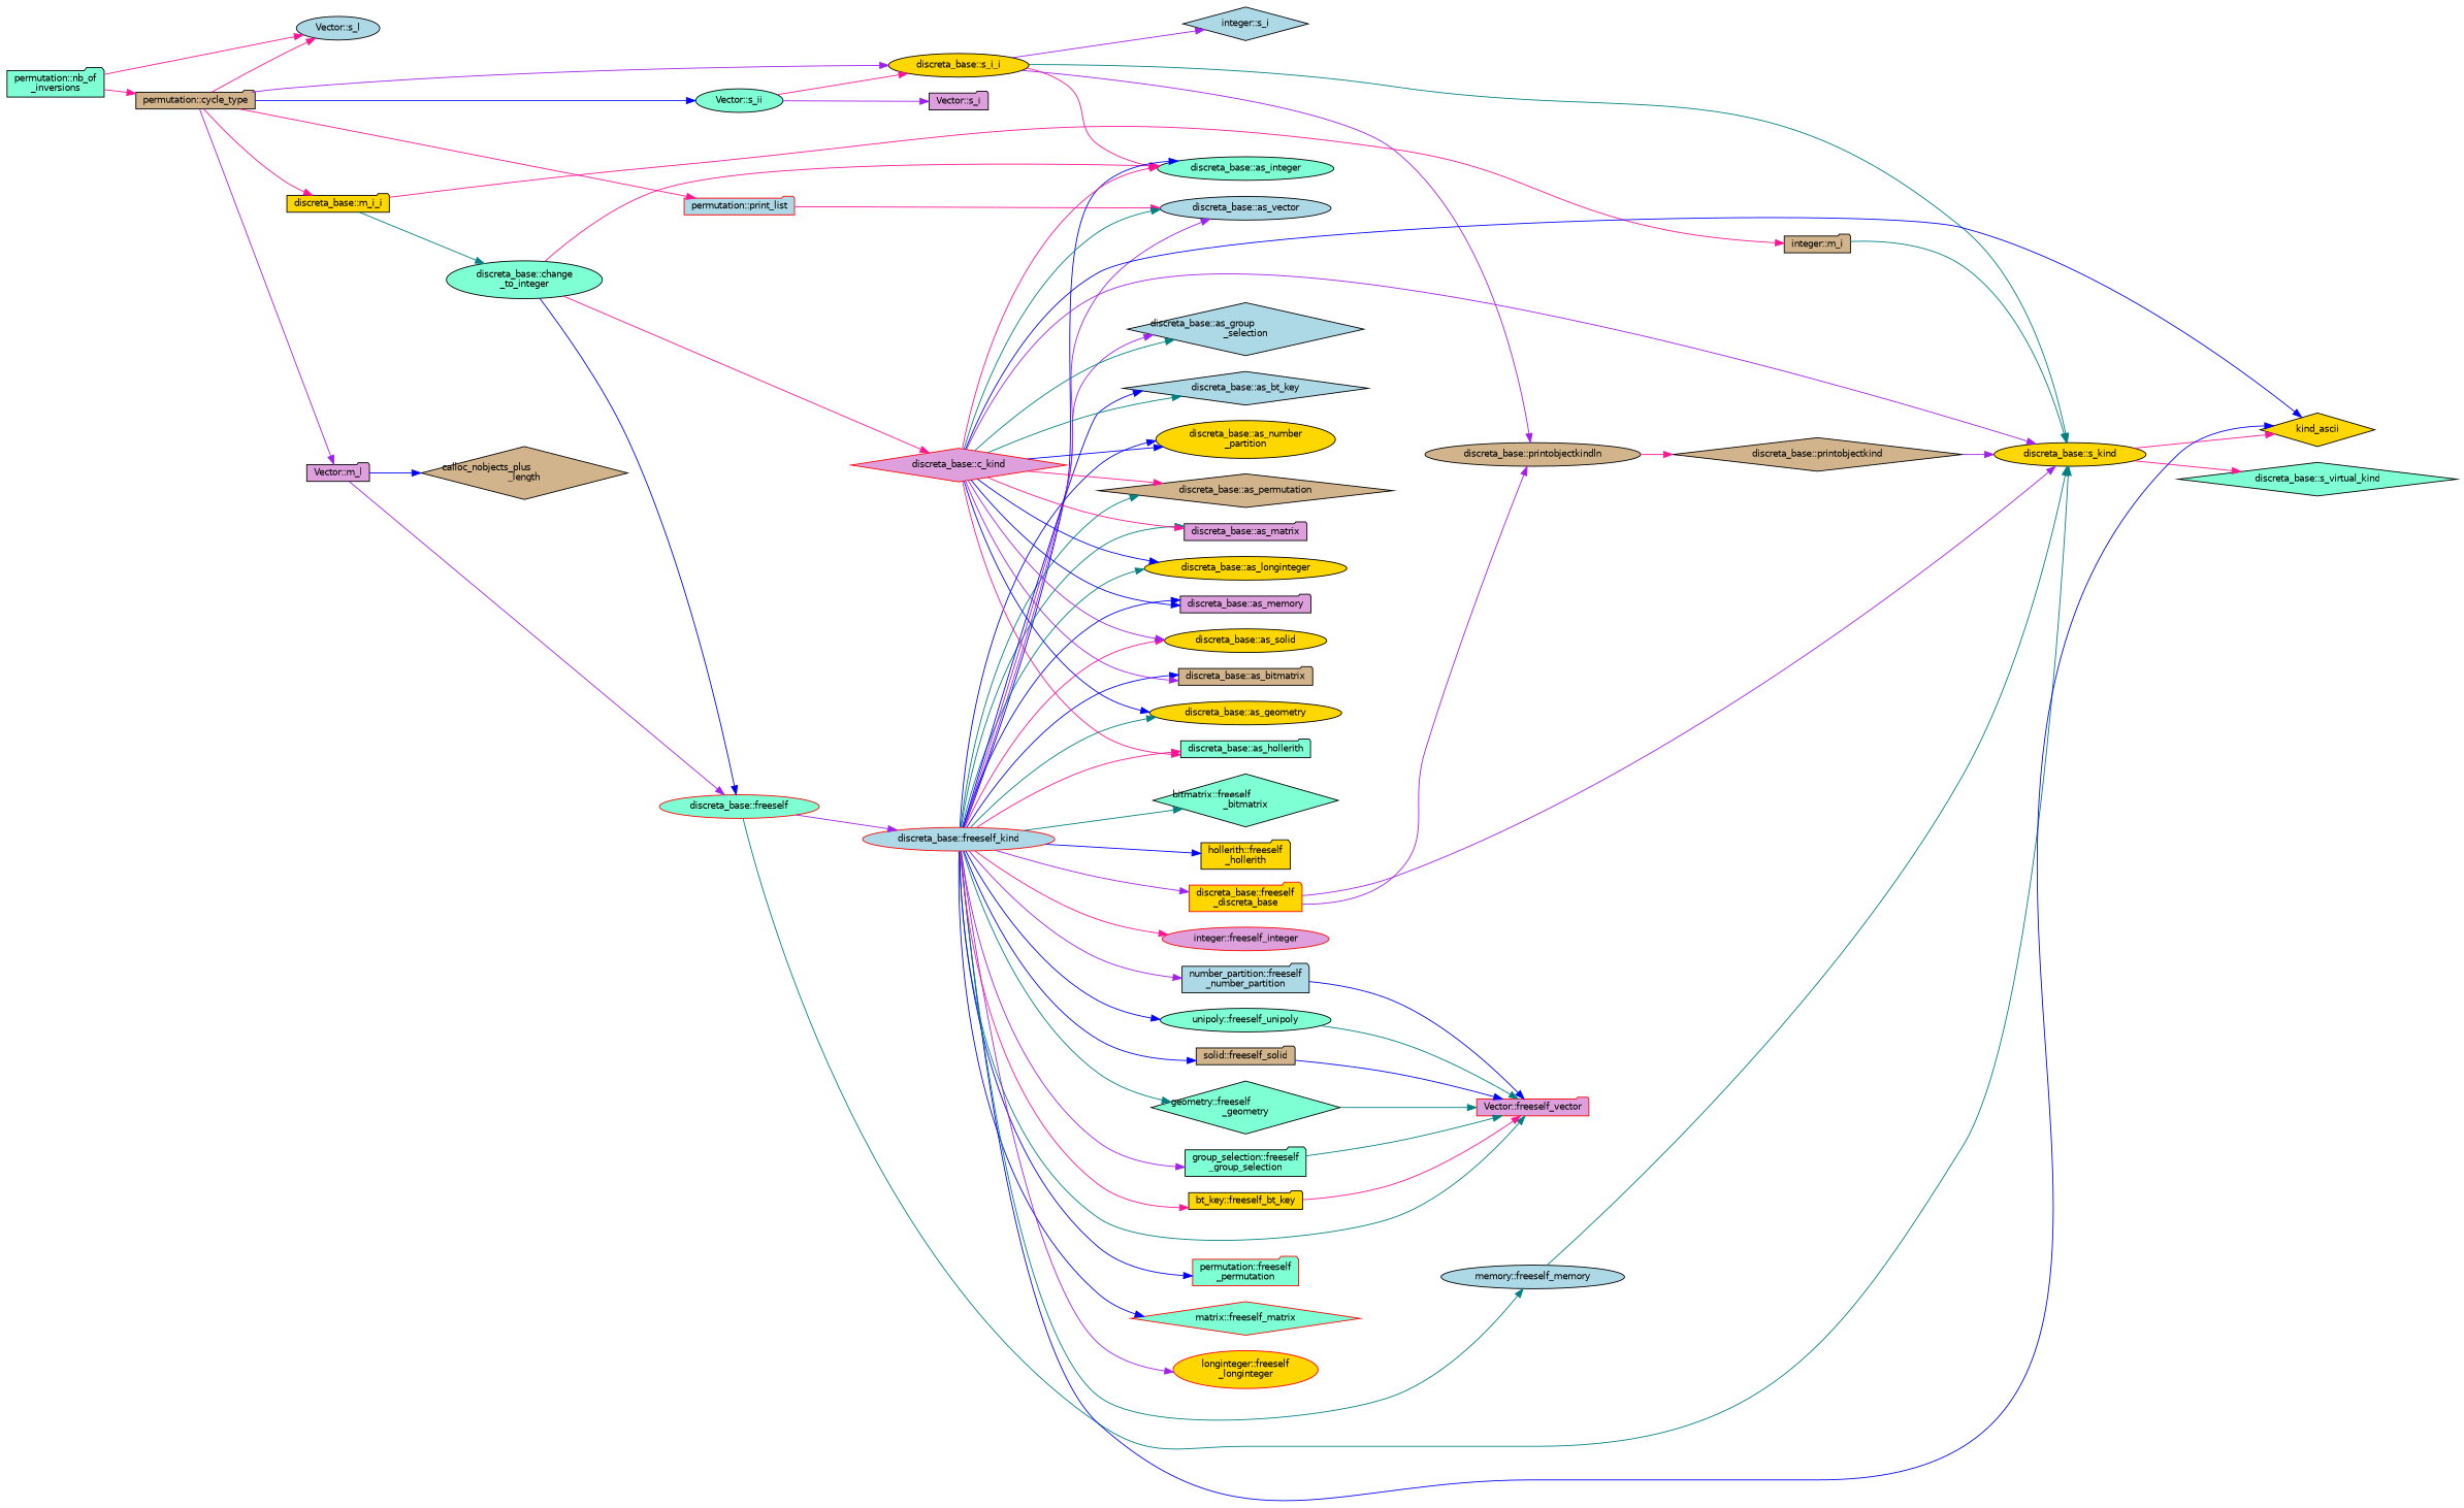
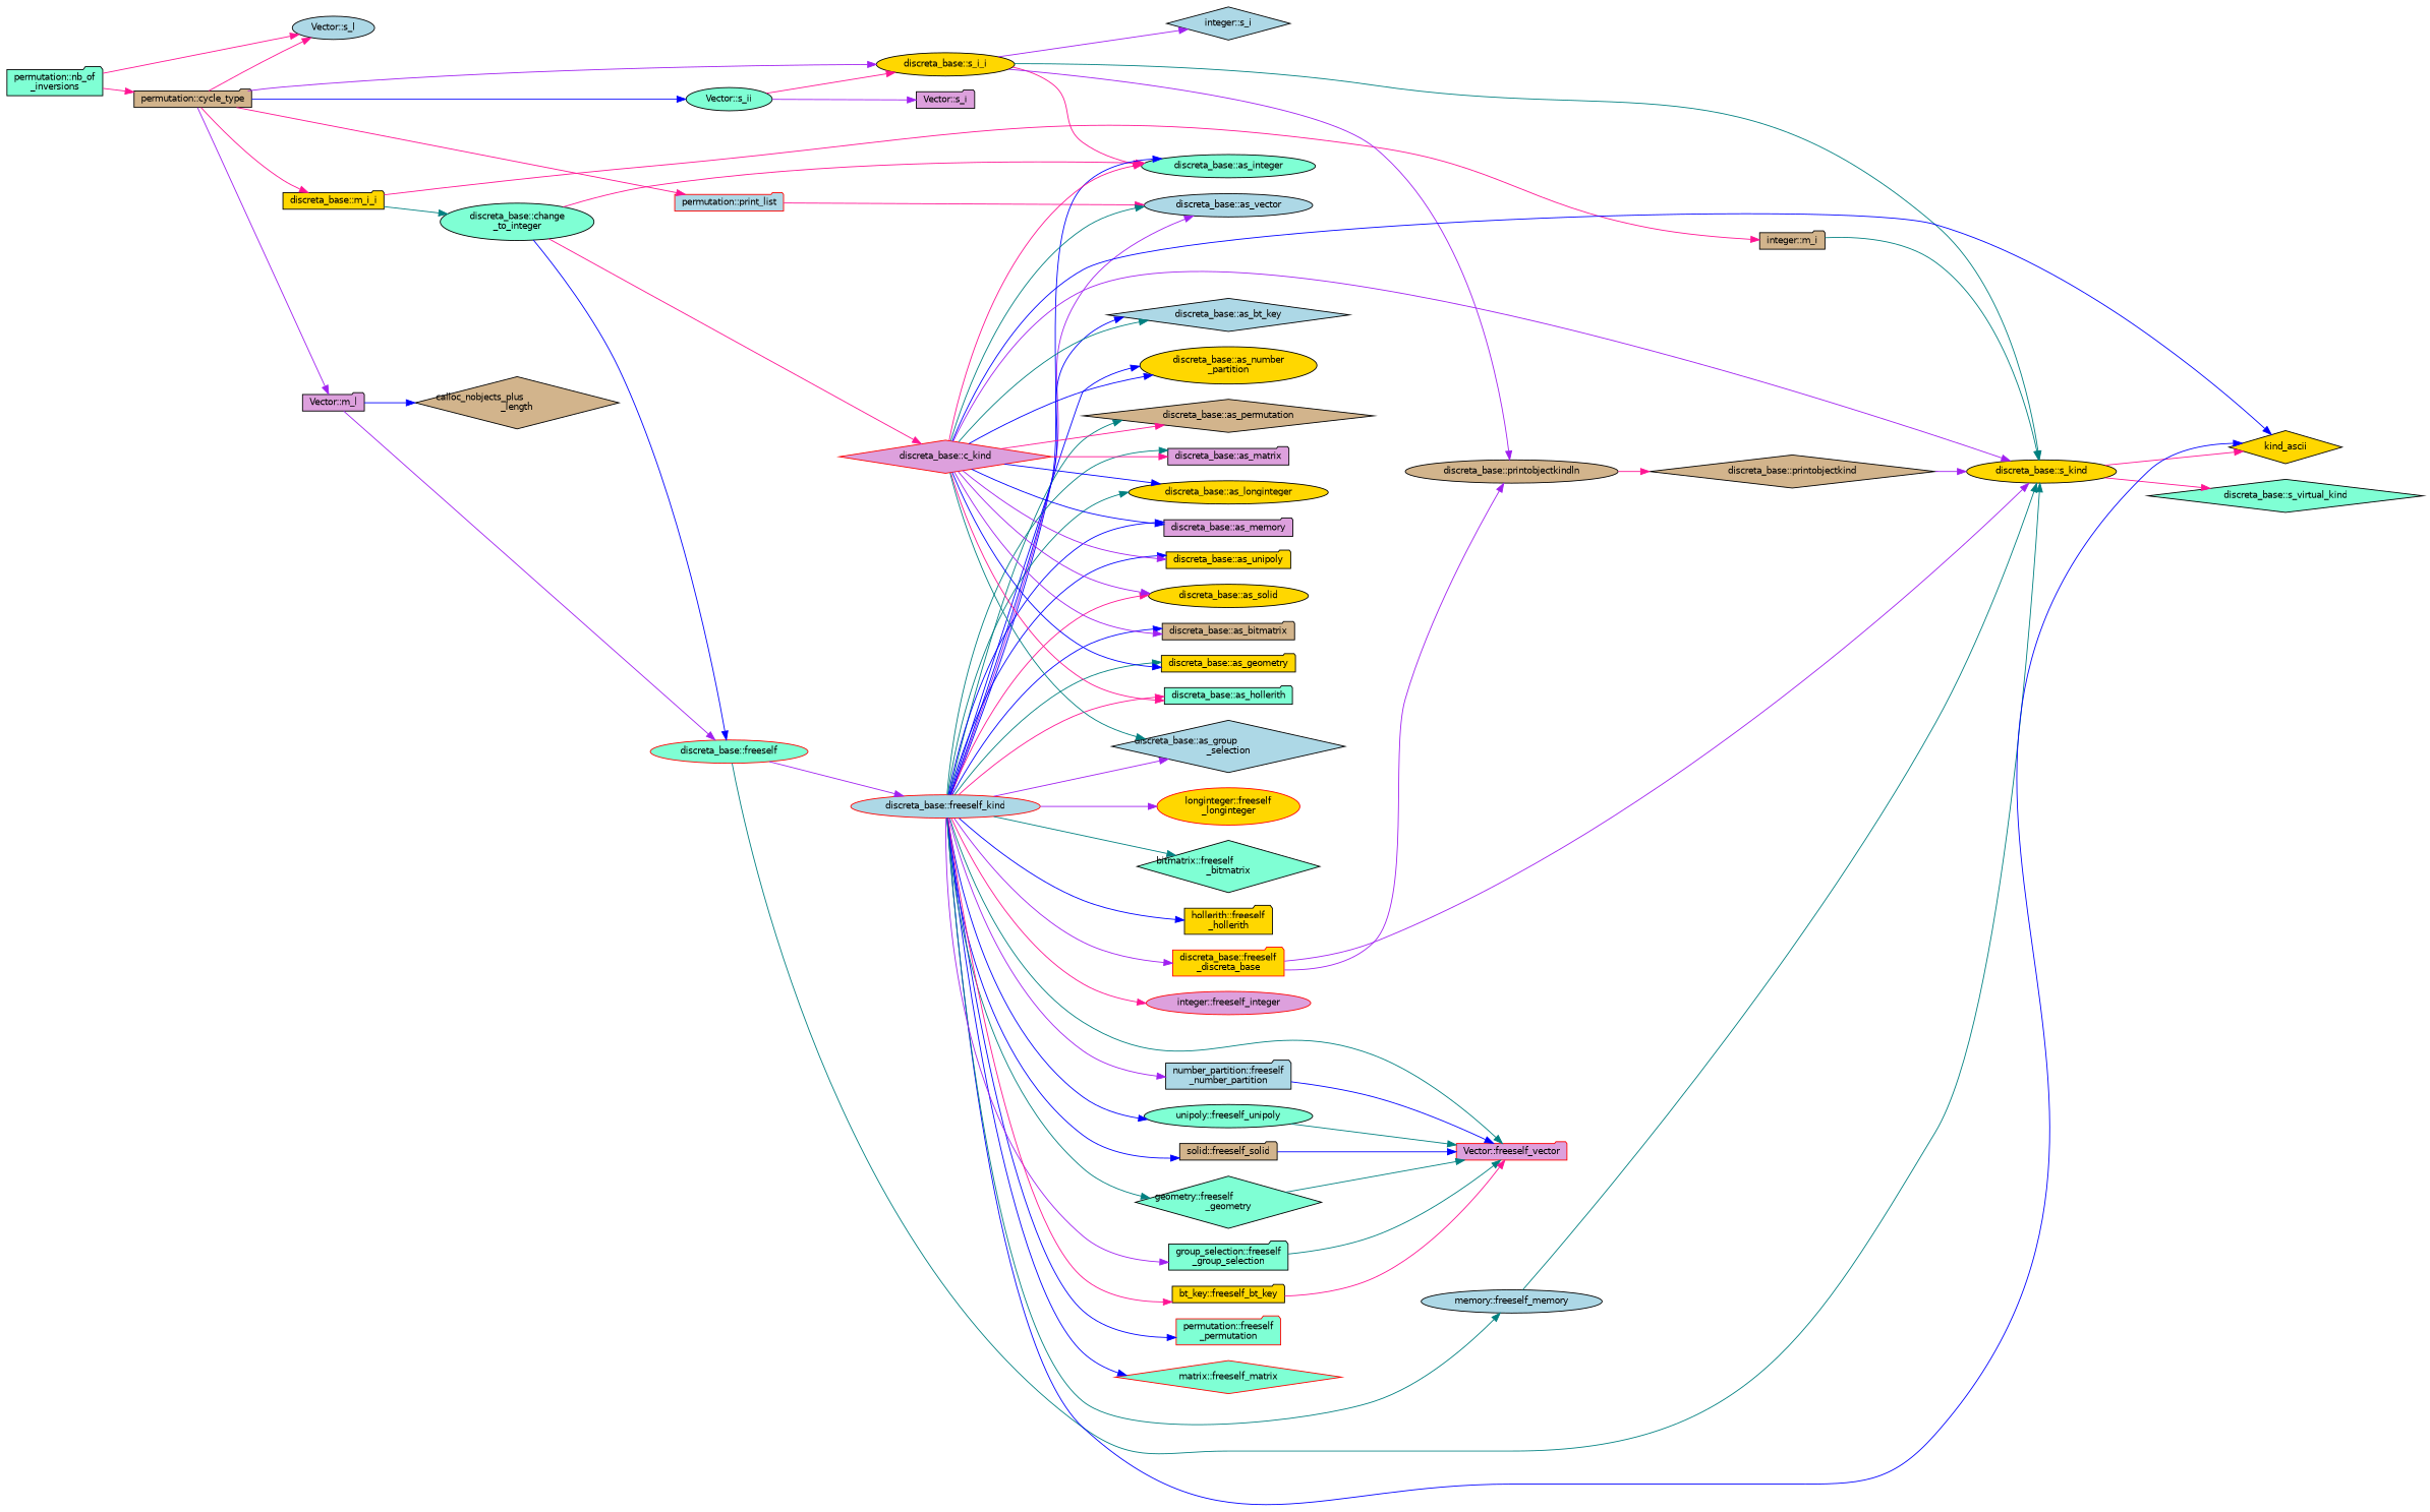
  digraph {
    rankdir=LR
    node [color=black fillcolor=aquamarine fontname=Helvetica fontsize=10 shape=folder style=filled]
    edge [color=deeppink fontname=Helvetica fontsize=10 labelfontname=Helvetica labelfontsize=10 style=solid]
    n1 [fontcolor=black height=0.2 label="permutation::nb_of\l_inversions" width=0.4]
    n2 [fillcolor=lightblue height=0.2 label="Vector::s_l" shape=ellipse width=0.4]
    n3 [fillcolor=tan height=0.2 label="permutation::cycle_type" width=0.4]
    n4 [fillcolor=plum height=0.2 label="Vector::m_l" width=0.4]
    n5 [fillcolor=gold height=0.2 label="discreta_base::m_i_i" width=0.4]
    n6 [fillcolor=gold height=0.2 label="discreta_base::s_i_i" shape=ellipse width=0.4]
    n7 [height=0.2 label="Vector::s_ii" shape=ellipse width=0.4]
    n8 [color=red fillcolor=lightblue height=0.2 label="permutation::print_list" width=0.4]
    n9 [color=red height=0.2 label="discreta_base::freeself" shape=ellipse width=0.4]
    n10 [fillcolor=tan height=0.2 label="calloc_nobjects_plus\l_length" shape=diamond width=0.4]
    n11 [height=0.2 label="discreta_base::change\l_to_integer" shape=ellipse width=0.4]
    n12 [fillcolor=tan height=0.2 label="integer::m_i" width=0.4]
    n13 [fillcolor=gold height=0.2 label="discreta_base::s_kind" shape=ellipse width=0.4]
    n14 [height=0.2 label="discreta_base::as_integer" shape=ellipse width=0.4]
    n15 [fillcolor=tan height=0.2 label="discreta_base::printobjectkindln" shape=ellipse width=0.4]
    n16 [fillcolor=lightblue height=0.2 label="integer::s_i" shape=diamond width=0.4]
    n17 [fillcolor=plum height=0.2 label="Vector::s_i" width=0.4]
    n18 [fillcolor=lightblue height=0.2 label="discreta_base::as_vector" shape=ellipse width=0.4]
    n19 [color=red fillcolor=lightblue height=0.2 label="discreta_base::freeself_kind" shape=ellipse width=0.4]
    n20 [color=red fillcolor=gold height=0.2 label="discreta_base::freeself\l_discreta_base" width=0.4]
    n21 [fillcolor=gold height=0.2 label=kind_ascii shape=diamond width=0.4]
    n22 [color=red fillcolor=plum height=0.2 label="integer::freeself_integer" shape=ellipse width=0.4]
    n23 [color=red fillcolor=plum height=0.2 label="Vector::freeself_vector" width=0.4]
    n24 [fillcolor=gold height=0.2 label="discreta_base::as_number\l_partition" shape=ellipse width=0.4]
    n25 [fillcolor=lightblue height=0.2 label="number_partition::freeself\l_number_partition" width=0.4]
    n26 [fillcolor=tan height=0.2 label="discreta_base::as_permutation" shape=diamond width=0.4]
    n27 [color=red height=0.2 label="permutation::freeself\l_permutation" width=0.4]
    n28 [fillcolor=plum height=0.2 label="discreta_base::as_matrix" width=0.4]
    n29 [color=red height=0.2 label="matrix::freeself_matrix" shape=diamond width=0.4]
    n30 [fillcolor=gold height=0.2 label="discreta_base::as_longinteger" shape=ellipse width=0.4]
    n31 [color=red fillcolor=gold height=0.2 label="longinteger::freeself\l_longinteger" shape=ellipse width=0.4]
    n32 [fillcolor=plum height=0.2 label="discreta_base::as_memory" width=0.4]
    n33 [fillcolor=lightblue height=0.2 label="memory::freeself_memory" shape=ellipse width=0.4]
+   n34 [fillcolor=gold height=0.2 label="discreta_base::as_unipoly" width=0.4]
    n35 [height=0.2 label="unipoly::freeself_unipoly" shape=ellipse width=0.4]
    n36 [fillcolor=gold height=0.2 label="discreta_base::as_solid" shape=ellipse width=0.4]
    n37 [fillcolor=tan height=0.2 label="solid::freeself_solid" width=0.4]
    n38 [fillcolor=tan height=0.2 label="discreta_base::as_bitmatrix" width=0.4]
    n39 [height=0.2 label="bitmatrix::freeself\l_bitmatrix" shape=diamond width=0.4]
-   n40 [fillcolor=gold height=0.2 label="discreta_base::as_geometry" shape=ellipse width=0.4]
+   n40 [fillcolor=gold height=0.2 label="discreta_base::as_geometry" width=0.4]
    n41 [height=0.2 label="geometry::freeself\l_geometry" shape=diamond width=0.4]
    n42 [height=0.2 label="discreta_base::as_hollerith" width=0.4]
    n43 [fillcolor=gold height=0.2 label="hollerith::freeself\l_hollerith" width=0.4]
    n44 [fillcolor=lightblue height=0.2 label="discreta_base::as_group\l_selection" shape=diamond width=0.4]
    n45 [height=0.2 label="group_selection::freeself\l_group_selection" width=0.4]
    n46 [fillcolor=lightblue height=0.2 label="discreta_base::as_bt_key" shape=diamond width=0.4]
    n47 [fillcolor=gold height=0.2 label="bt_key::freeself_bt_key" width=0.4]
    n48 [height=0.2 label="discreta_base::s_virtual_kind" shape=diamond width=0.4]
    n49 [fillcolor=tan height=0.2 label="discreta_base::printobjectkind" shape=diamond width=0.4]
    n50 [color=red fillcolor=plum height=0.2 label="discreta_base::c_kind" shape=diamond width=0.4]
    n1 -> n2
    n1 -> n3
    n3 -> n2
    n3 -> n4 [color=purple]
    n3 -> n5
    n3 -> n6 [color=purple]
    n3 -> n7 [color=blue]
    n3 -> n8
    n4 -> n9 [color=purple]
    n4 -> n10 [color=blue]
    n5 -> n11 [color=teal]
    n5 -> n12
    n6 -> n13 [color=teal]
    n6 -> n14
    n6 -> n15 [color=purple]
    n6 -> n16 [color=purple]
    n7 -> n6
    n7 -> n17 [color=purple]
    n8 -> n18
    n9 -> n13 [color=teal]
    n9 -> n19 [color=purple]
    n11 -> n9 [color=blue]
    n11 -> n14
    n11 -> n50
    n12 -> n13 [color=teal]
    n13 -> n21
    n13 -> n48
    n15 -> n49
    n19 -> n14 [color=blue]
    n19 -> n18 [color=purple]
    n19 -> n20 [color=purple]
    n19 -> n21 [color=blue]
    n19 -> n22
    n19 -> n23 [color=teal]
    n19 -> n24 [color=blue]
    n19 -> n25 [color=purple]
    n19 -> n26 [color=teal]
    n19 -> n27 [color=blue]
    n19 -> n28 [color=teal]
    n19 -> n29 [color=blue]
    n19 -> n30 [color=teal]
    n19 -> n31 [color=purple]
    n19 -> n32 [color=blue]
    n19 -> n33 [color=teal]
+   n19 -> n34 [color=blue]
    n19 -> n35 [color=blue]
    n19 -> n36
    n19 -> n37 [color=blue]
    n19 -> n38 [color=blue]
    n19 -> n39 [color=teal]
    n19 -> n40 [color=teal]
    n19 -> n41 [color=teal]
    n19 -> n42
    n19 -> n43 [color=blue]
    n19 -> n44 [color=purple]
    n19 -> n45 [color=purple]
    n19 -> n46 [color=blue]
    n19 -> n47
    n20 -> n13 [color=purple]
    n20 -> n15 [color=purple]
    n25 -> n23 [color=blue]
    n33 -> n13 [color=teal]
    n35 -> n23 [color=teal]
    n37 -> n23 [color=blue]
    n41 -> n23 [color=teal]
    n45 -> n23 [color=teal]
    n47 -> n23
    n49 -> n13 [color=purple]
    n50 -> n13 [color=purple]
    n50 -> n14
    n50 -> n18 [color=teal]
    n50 -> n21 [color=blue]
    n50 -> n24 [color=blue]
    n50 -> n26
    n50 -> n28
    n50 -> n30 [color=blue]
    n50 -> n32 [color=blue]
+   n50 -> n34 [color=purple]
    n50 -> n36 [color=purple]
    n50 -> n38 [color=purple]
    n50 -> n40 [color=blue]
    n50 -> n42
    n50 -> n44 [color=teal]
    n50 -> n46 [color=teal]
  }
